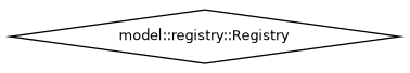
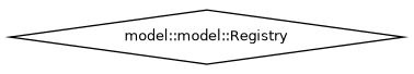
  digraph {
    rankdir=LR
-   n1 [color=black fillcolor=white fontname=Helvetica fontsize=10 height=0.2 label="model::registry::Registry" shape=diamond style=filled width=0.4]
+   n1 [color=black fillcolor=white fontname=Helvetica fontsize=10 height=0.2 label="model::model::Registry" shape=diamond style=filled width=0.4]
  }
